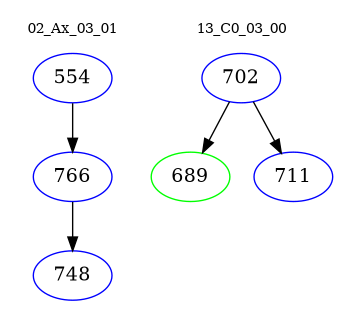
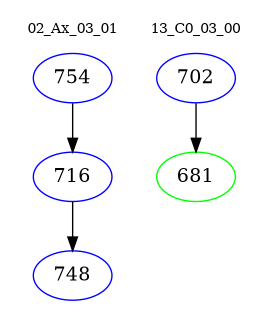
  digraph {
    node [color=blue]
    edge [color=black]
-   n1 [label=766]
+   n1 [label=716]
    n2 [label=748]
-   n3 [label=554]
+   n3 [label=754]
    n4 [label=702]
-   n5 [color=green label=689]
-   n6 [label=711]
+   n5 [color=green label=681]
    subgraph cluster_1 {
      color=white
      fontsize=10
      label="02_Ax_03_01"
      n1
      n2
      n3
    }
    subgraph cluster_2 {
      color=white
      fontsize=10
      label="13_C0_03_00"
      n4
      n5
-     n6
    }
    n1 -> n2
    n3 -> n1
    n4 -> n5
-   n4 -> n6
  }
